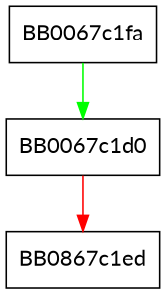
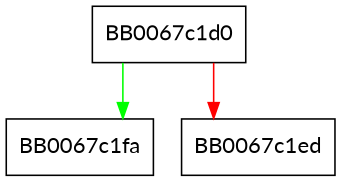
  digraph {
    fontname=Lato
    splines=ortho
    node [fontname=Lato shape=box]
    edge [fontname=Lato]
    BB0067c1d0
    BB0067c1fa
-   BB0067c1ed [label=BB0867c1ed]
-   BB0067c1fa -> BB0067c1d0 [color=green]
+   BB0067c1ed
+   BB0067c1d0 -> BB0067c1fa [color=green]
    BB0067c1d0 -> BB0067c1ed [color=red]
  }
